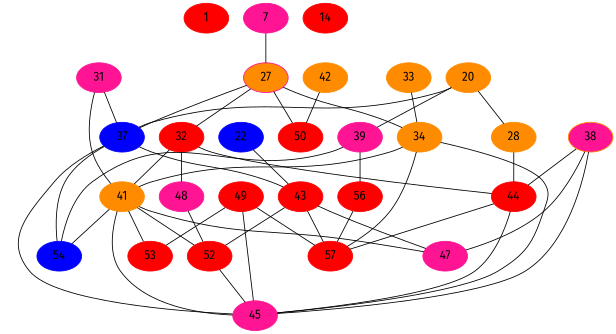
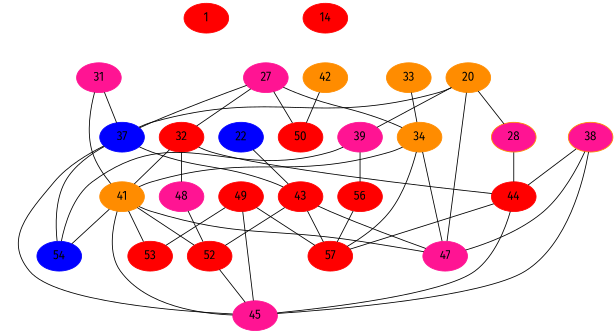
  graph {
    fontname="Fira Sans"
    node [color=red fontname="Fira Sans" style=filled]
    edge [fontname="Fira Sans"]
    1
-   7 [color=deeppink]
-   27 [color=deeppink fillcolor=darkorange]
+   27 [color=deeppink]
    37 [color=blue super="+18"]
    32 [super="+13"]
    34 [color=darkorange super="+15"]
    50
    14
    20 [color=darkorange super="+5"]
-   28 [color=darkorange]
+   28 [color=darkorange fillcolor=deeppink]
    39 [color=deeppink]
    47 [color=deeppink super="+46"]
    44
    43 [super="+24"]
    n15 [color=deeppink label=45 super="+30+35"]
    54 [color=blue super="+8+45"]
    56
    57 [super="+51+40"]
    52 [super="+16"]
    22 [color=blue]
    41 [color=darkorange super="+29+36"]
    48 [color=deeppink]
    31 [color=deeppink super="+17"]
    53
    33 [color=darkorange]
    38 [color=darkorange fillcolor=deeppink]
    42 [color=darkorange]
    49 [super="+10"]
-   7 -- 27
    27 -- 37
    27 -- 32
    27 -- 34 [weight=2]
    27 -- 50
    37 -- 43 [weight=2]
    37 -- n15
    37 -- 54 [weight=2]
    32 -- 44
    32 -- 41
    32 -- 48
-   34 -- n15
+   34 -- 47
    34 -- 57
    34 -- 41 [weight=3]
    20 -- 37
    20 -- 28
    20 -- 39
+   20 -- 47 [weight=2]
    28 -- 44
    39 -- 54
    39 -- 56
    44 -- n15
    44 -- 57
    43 -- 47
    43 -- 57
    43 -- 52 [weight=3]
    56 -- 57
    52 -- n15
    22 -- 43
    41 -- 47
    41 -- n15
    41 -- 54
    41 -- 52 [weight=3]
    41 -- 53
    48 -- 52 [weight=2]
    31 -- 37
    31 -- 41
    33 -- 34
    38 -- 47
    38 -- 44
    38 -- n15
    42 -- 50
    49 -- n15 [weight=2]
    49 -- 57 [weight=2]
    49 -- 53
  }
